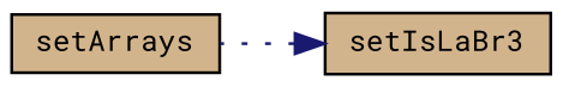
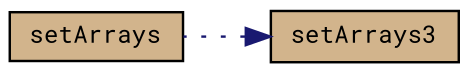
  digraph {
    rankdir=RL
    fontname="Roboto Mono"
    node [color=black fillcolor=tan fontname="Roboto Mono" fontsize=10 shape=record style=filled]
-   n1 [fontcolor=black height=0.2 label=setIsLaBr3 width=0.4]
+   n1 [fontcolor=black height=0.2 label=setArrays3 width=0.4]
    n2 [height=0.2 label=setArrays width=0.4]
    n1 -> n2 [color=midnightblue dir=back fontname="Roboto Mono" fontsize=10 labelfontname=Helvetica labelfontsize=10 style=dotted]
  }
